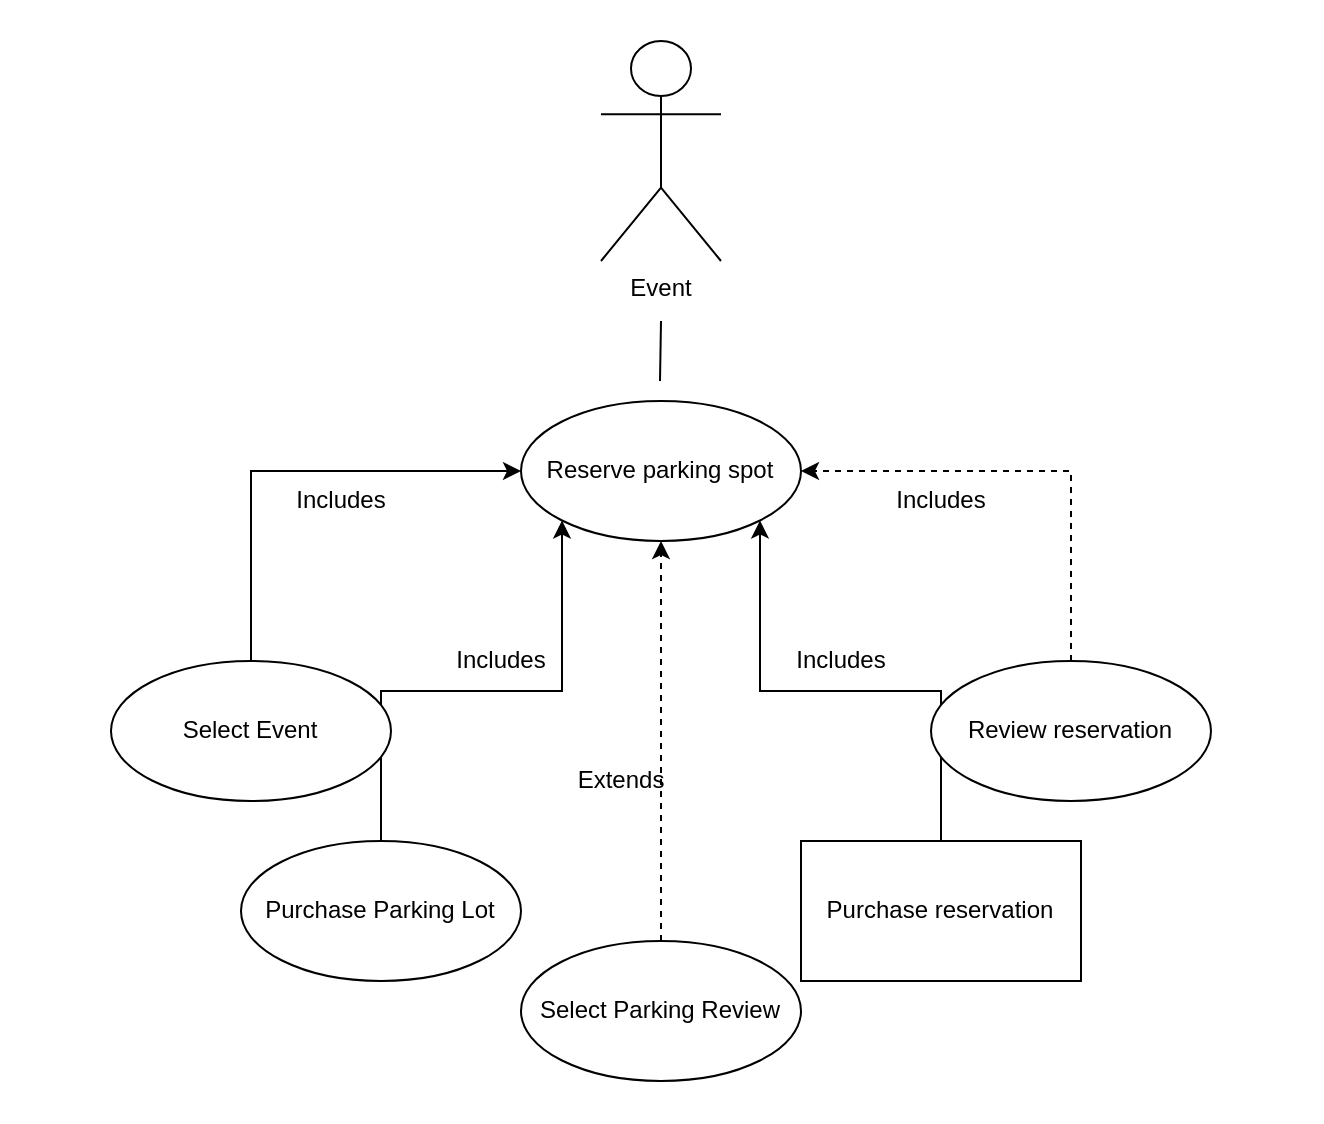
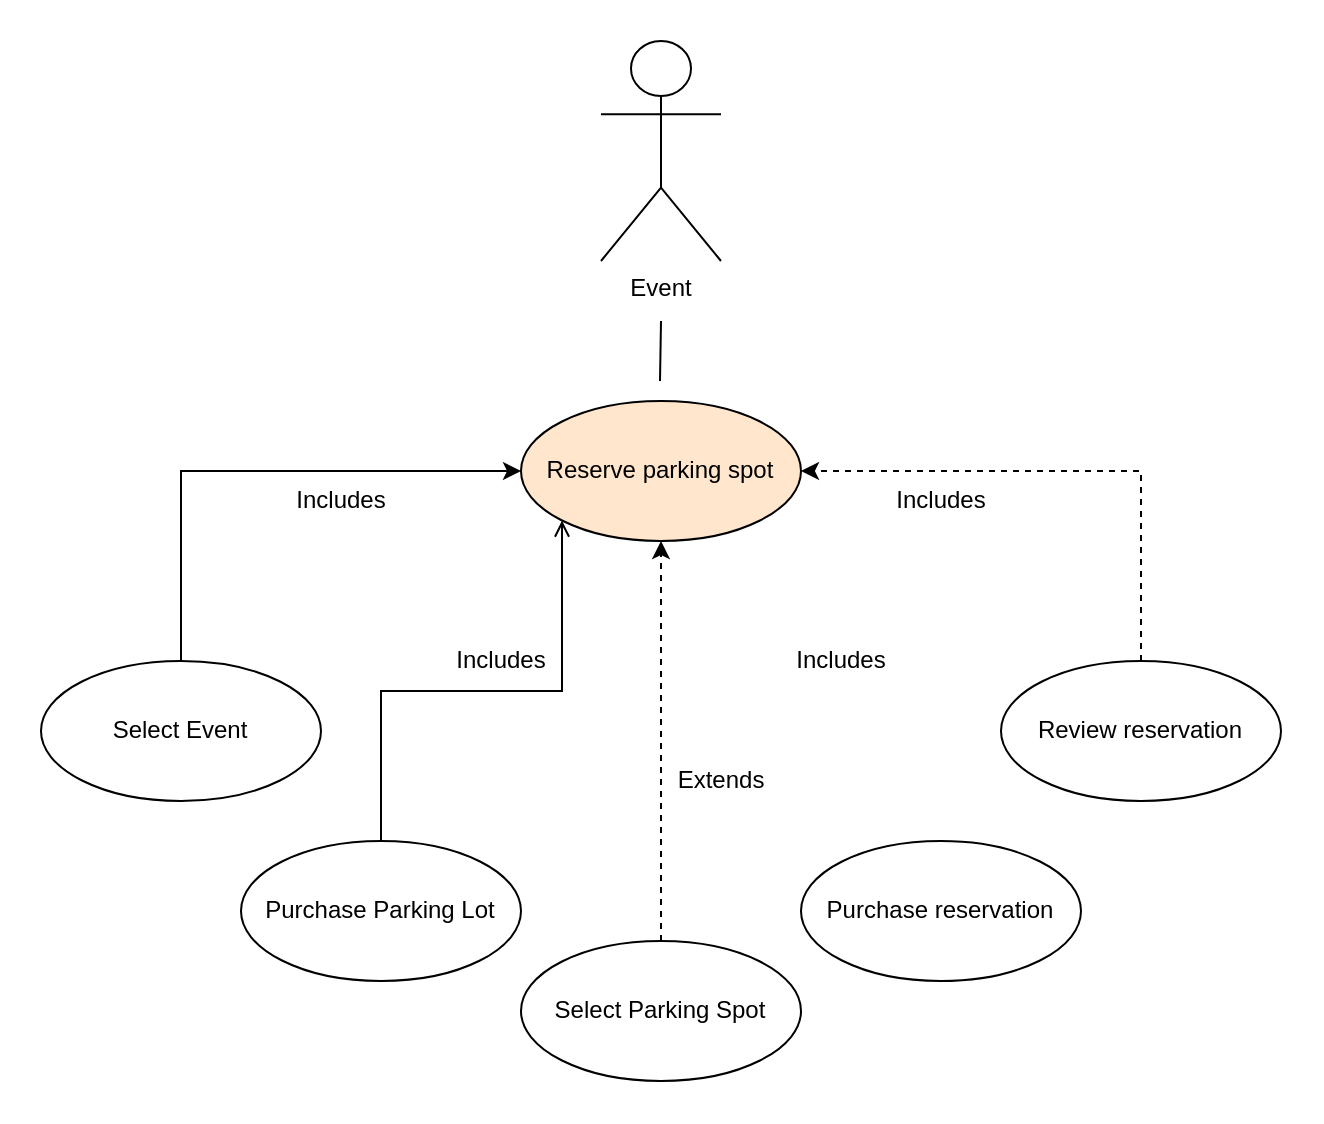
  <mxCell id="0" />
  <mxCell id="1" parent="0" />
  <mxCell id="2" value="Event" style="shape=umlActor;verticalLabelPosition=bottom;verticalAlign=top;html=1;" parent="1" vertex="1"><mxGeometry x="300" y="20" width="60" height="110" as="geometry" /></mxCell>
- <mxCell id="3" value="Reserve parking spot" style="ellipse;whiteSpace=wrap;html=1;" parent="1" vertex="1"><mxGeometry x="260" y="200" width="140" height="70" as="geometry" /></mxCell>
- <mxCell id="4" style="edgeStyle=orthogonalEdgeStyle;rounded=0;orthogonalLoop=1;jettySize=auto;html=1;exitX=0.5;exitY=0;exitDx=0;exitDy=0;entryX=0;entryY=1;entryDx=0;entryDy=0;" parent="1" source="5" target="3" edge="1"><mxGeometry relative="1" as="geometry"><mxPoint x="300" y="290" as="targetPoint" /></mxGeometry></mxCell>
+ <mxCell id="3" value="Reserve parking spot" style="ellipse;whiteSpace=wrap;html=1;fillColor=#ffe6cc;" parent="1" vertex="1"><mxGeometry x="260" y="200" width="140" height="70" as="geometry" /></mxCell>
+ <mxCell id="4" style="edgeStyle=orthogonalEdgeStyle;rounded=0;orthogonalLoop=1;jettySize=auto;html=1;exitX=0.5;exitY=0;exitDx=0;exitDy=0;entryX=0;entryY=1;entryDx=0;entryDy=0;endArrow=open;" parent="1" source="5" target="3" edge="1"><mxGeometry relative="1" as="geometry"><mxPoint x="300" y="290" as="targetPoint" /></mxGeometry></mxCell>
  <mxCell id="5" value="Purchase Parking Lot" style="ellipse;whiteSpace=wrap;html=1;" parent="1" vertex="1"><mxGeometry x="120" y="420" width="140" height="70" as="geometry" /></mxCell>
- <mxCell id="6" style="edgeStyle=orthogonalEdgeStyle;rounded=0;orthogonalLoop=1;jettySize=auto;html=1;exitX=0.5;exitY=0;exitDx=0;exitDy=0;entryX=1;entryY=1;entryDx=0;entryDy=0;" parent="1" source="7" target="3" edge="1"><mxGeometry relative="1" as="geometry" /></mxCell>
- <mxCell id="7" value="Purchase reservation" style="whiteSpace=wrap;html=1;rounded=0;" parent="1" vertex="1"><mxGeometry x="400" y="420" width="140" height="70" as="geometry" /></mxCell>
+ <mxCell id="7" value="Purchase reservation" style="ellipse;whiteSpace=wrap;html=1;" parent="1" vertex="1"><mxGeometry x="400" y="420" width="140" height="70" as="geometry" /></mxCell>
  <mxCell id="8" style="edgeStyle=orthogonalEdgeStyle;rounded=0;orthogonalLoop=1;jettySize=auto;html=1;exitX=0.5;exitY=0;exitDx=0;exitDy=0;entryX=1;entryY=0.5;entryDx=0;entryDy=0;dashed=1;" parent="1" source="9" target="3" edge="1"><mxGeometry relative="1" as="geometry" /></mxCell>
- <mxCell id="9" value="Review reservation" style="ellipse;whiteSpace=wrap;html=1;" parent="1" vertex="1"><mxGeometry x="465" y="330" width="140" height="70" as="geometry" /></mxCell>
+ <mxCell id="9" value="Review reservation" style="ellipse;whiteSpace=wrap;html=1;" parent="1" vertex="1"><mxGeometry x="500" y="330" width="140" height="70" as="geometry" /></mxCell>
  <mxCell id="10" value="Includes" style="text;html=1;align=center;verticalAlign=middle;resizable=0;points=[];autosize=1;" parent="1" vertex="1"><mxGeometry x="140" y="240" width="60" height="20" as="geometry" /></mxCell>
  <mxCell id="11" value="Includes" style="text;html=1;align=center;verticalAlign=middle;resizable=0;points=[];autosize=1;" parent="1" vertex="1"><mxGeometry x="440" y="240" width="60" height="20" as="geometry" /></mxCell>
  <mxCell id="12" value="Includes" style="text;html=1;align=center;verticalAlign=middle;resizable=0;points=[];autosize=1;" parent="1" vertex="1"><mxGeometry x="220" y="320" width="60" height="20" as="geometry" /></mxCell>
  <mxCell id="13" value="" style="endArrow=none;html=1;" parent="1" edge="1"><mxGeometry width="50" height="50" relative="1" as="geometry"><mxPoint x="329.5" y="190" as="sourcePoint" /><mxPoint x="330" y="160" as="targetPoint" /></mxGeometry></mxCell>
  <mxCell id="14" style="edgeStyle=orthogonalEdgeStyle;rounded=0;orthogonalLoop=1;jettySize=auto;html=1;exitX=0.5;exitY=0;exitDx=0;exitDy=0;entryX=0;entryY=0.5;entryDx=0;entryDy=0;" parent="1" source="15" target="3" edge="1"><mxGeometry relative="1" as="geometry" /></mxCell>
- <mxCell id="15" value="Select Event" style="ellipse;whiteSpace=wrap;html=1;" parent="1" vertex="1"><mxGeometry x="55" y="330" width="140" height="70" as="geometry" /></mxCell>
+ <mxCell id="15" value="Select Event" style="ellipse;whiteSpace=wrap;html=1;" parent="1" vertex="1"><mxGeometry x="20" y="330" width="140" height="70" as="geometry" /></mxCell>
  <mxCell id="16" value="Includes" style="text;html=1;align=center;verticalAlign=middle;resizable=0;points=[];autosize=1;" parent="1" vertex="1"><mxGeometry x="390" y="320" width="60" height="20" as="geometry" /></mxCell>
  <mxCell id="17" style="edgeStyle=orthogonalEdgeStyle;rounded=0;orthogonalLoop=1;jettySize=auto;html=1;exitX=0.5;exitY=0;exitDx=0;exitDy=0;dashed=1;" edge="1" parent="1" source="18" target="3"><mxGeometry relative="1" as="geometry" /></mxCell>
- <mxCell id="18" value="Select Parking Review" style="ellipse;whiteSpace=wrap;html=1;" vertex="1" parent="1"><mxGeometry x="260" y="470" width="140" height="70" as="geometry" /></mxCell>
- <mxCell id="19" value="Extends" style="text;html=1;align=center;verticalAlign=middle;resizable=0;points=[];autosize=1;" vertex="1" parent="1"><mxGeometry x="280" y="380" width="60" height="20" as="geometry" /></mxCell>
+ <mxCell id="18" value="Select Parking Spot" style="ellipse;whiteSpace=wrap;html=1;" vertex="1" parent="1"><mxGeometry x="260" y="470" width="140" height="70" as="geometry" /></mxCell>
+ <mxCell id="19" value="Extends" style="text;html=1;align=center;verticalAlign=middle;resizable=0;points=[];autosize=1;" vertex="1" parent="1"><mxGeometry x="330" y="380" width="60" height="20" as="geometry" /></mxCell>
